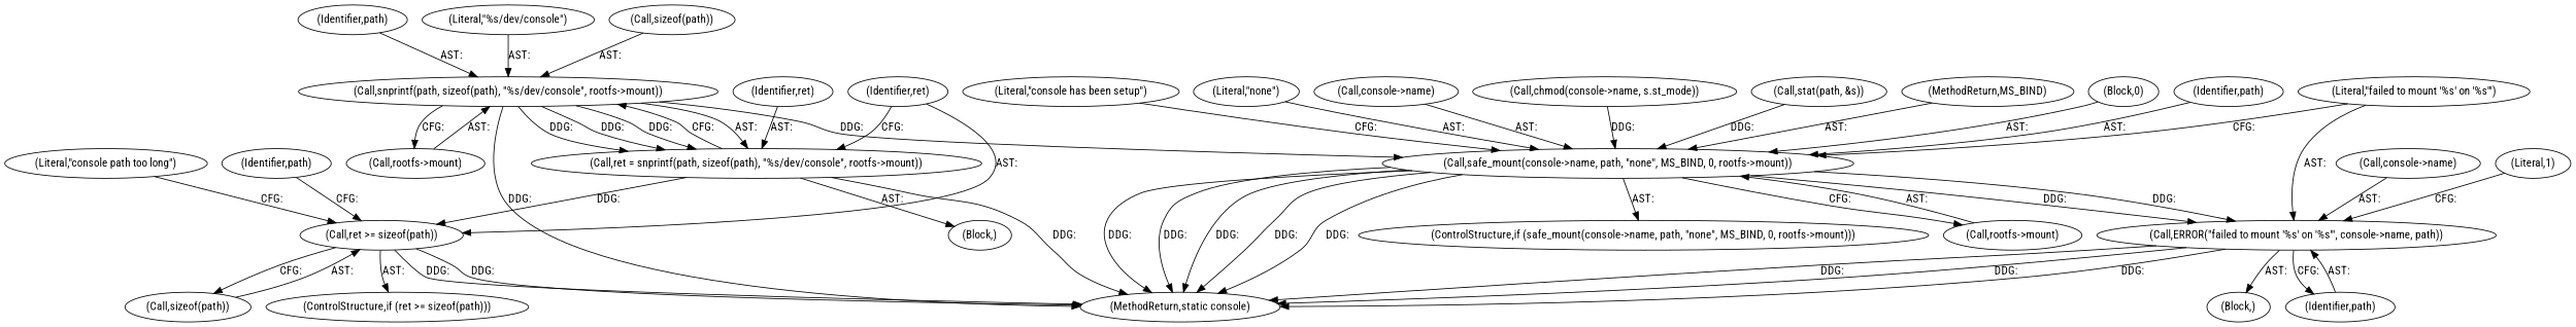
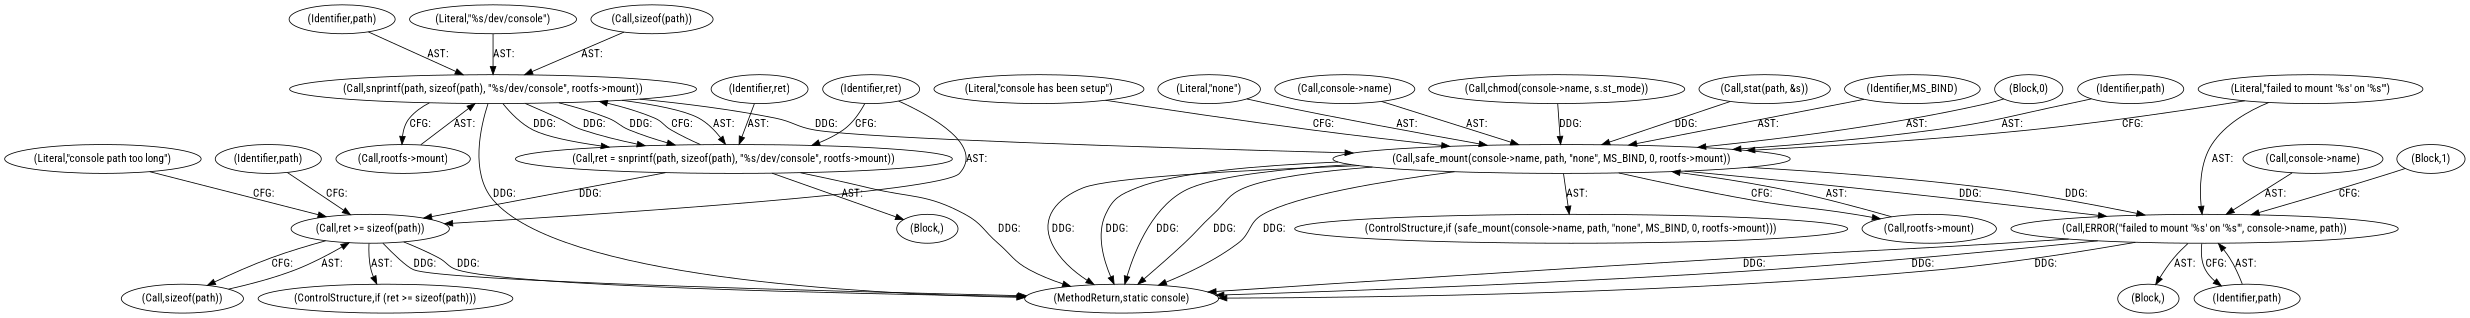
  digraph {
    fontname="Roboto Condensed"
    node [fontname="Roboto Condensed"]
    edge [fontname="Roboto Condensed"]
    n1 [label="(Call,snprintf(path, sizeof(path), \"%s/dev/console\", rootfs->mount))"]
    n2 [label="(Call,ret = snprintf(path, sizeof(path), \"%s/dev/console\", rootfs->mount))"]
    n3 [label="(Call,safe_mount(console->name, path, \"none\", MS_BIND, 0, rootfs->mount))"]
    n4 [label="(Call,rootfs->mount)"]
    n5 [label="(MethodReturn,static console)"]
    n6 [label="(Call,ret >= sizeof(path))"]
    n7 [label="(Block,)"]
    n8 [label="(Call,ERROR(\"failed to mount '%s' on '%s'\", console->name, path))"]
    n9 [label="(ControlStructure,if (safe_mount(console->name, path, \"none\", MS_BIND, 0, rootfs->mount)))"]
    n10 [label="(Call,rootfs->mount)"]
    n11 [label="(Call,sizeof(path))"]
    n12 [label="(ControlStructure,if (ret >= sizeof(path)))"]
    n13 [label="(Block,)"]
    n14 [label="(Identifier,path)"]
    n15 [label="(Literal,\"failed to mount '%s' on '%s'\")"]
    n16 [label="(Literal,\"console has been setup\")"]
    n17 [label="(Identifier,path)"]
    n18 [label="(Literal,\"none\")"]
    n19 [label="(Literal,\"console path too long\")"]
    n20 [label="(Call,console->name)"]
    n21 [label="(Literal,\"%s/dev/console\")"]
    n22 [label="(Identifier,path)"]
    n23 [label="(Call,chmod(console->name, s.st_mode))"]
    n24 [label="(Call,console->name)"]
-   n25 [label="(Literal,1)"]
+   n25 [label="(Block,1)"]
    n26 [label="(Call,stat(path, &s))"]
    n27 [label="(Call,sizeof(path))"]
-   n28 [label="(MethodReturn,MS_BIND)"]
+   n28 [label="(Identifier,MS_BIND)"]
    n29 [label="(Identifier,ret)"]
    n30 [label="(Identifier,ret)"]
    n31 [label="(Block,0)"]
    n32 [label="(Identifier,path)"]
    n1 -> n2 [label="AST: "]
    n1 -> n2 [label="DDG: "]
    n1 -> n2 [label="DDG: "]
    n1 -> n2 [label="DDG: "]
    n1 -> n3 [label="DDG: "]
    n1 -> n4 [label="CFG: "]
    n1 -> n5 [label="DDG: "]
    n2 -> n1 [label="CFG: "]
    n2 -> n5 [label="DDG: "]
    n2 -> n6 [label="DDG: "]
    n2 -> n7 [label="AST: "]
    n3 -> n5 [label="DDG: "]
    n3 -> n5 [label="DDG: "]
    n3 -> n5 [label="DDG: "]
    n3 -> n5 [label="DDG: "]
    n3 -> n5 [label="DDG: "]
    n3 -> n8 [label="DDG: "]
    n3 -> n8 [label="DDG: "]
    n3 -> n9 [label="AST: "]
    n3 -> n10 [label="CFG: "]
    n4 -> n1 [label="AST: "]
    n6 -> n5 [label="DDG: "]
    n6 -> n5 [label="DDG: "]
    n6 -> n11 [label="CFG: "]
    n6 -> n12 [label="AST: "]
    n8 -> n5 [label="DDG: "]
    n8 -> n5 [label="DDG: "]
    n8 -> n5 [label="DDG: "]
    n8 -> n13 [label="AST: "]
    n8 -> n14 [label="CFG: "]
    n10 -> n3 [label="AST: "]
    n11 -> n6 [label="AST: "]
    n14 -> n8 [label="AST: "]
    n15 -> n3 [label="CFG: "]
    n15 -> n8 [label="AST: "]
    n16 -> n3 [label="CFG: "]
    n17 -> n1 [label="AST: "]
    n18 -> n3 [label="AST: "]
    n19 -> n6 [label="CFG: "]
    n20 -> n3 [label="AST: "]
    n21 -> n1 [label="AST: "]
    n22 -> n6 [label="CFG: "]
    n23 -> n3 [label="DDG: "]
    n24 -> n8 [label="AST: "]
    n25 -> n8 [label="CFG: "]
    n26 -> n3 [label="DDG: "]
    n27 -> n1 [label="AST: "]
    n28 -> n3 [label="AST: "]
    n29 -> n2 [label="CFG: "]
    n29 -> n6 [label="AST: "]
    n30 -> n2 [label="AST: "]
    n31 -> n3 [label="AST: "]
    n32 -> n3 [label="AST: "]
  }
